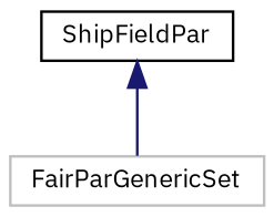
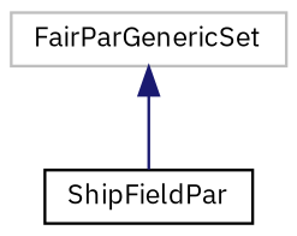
  digraph {
    rankdir=TB
    fontname="IBM Plex Sans"
    node [fillcolor=white fontname="IBM Plex Sans" fontsize=10 shape=record style=filled]
    n1 [color=grey75 height=0.2 label=FairParGenericSet width=0.4]
    n2 [color=black height=0.2 label=ShipFieldPar width=0.4]
-   n2 -> n1 [color=midnightblue dir=back fontname="IBM Plex Sans" fontsize=10 labelfontname=Helvetica labelfontsize=10 style=solid]
+   n1 -> n2 [color=midnightblue dir=back fontname="IBM Plex Sans" fontsize=10 labelfontname=Helvetica labelfontsize=10 style=solid]
  }
